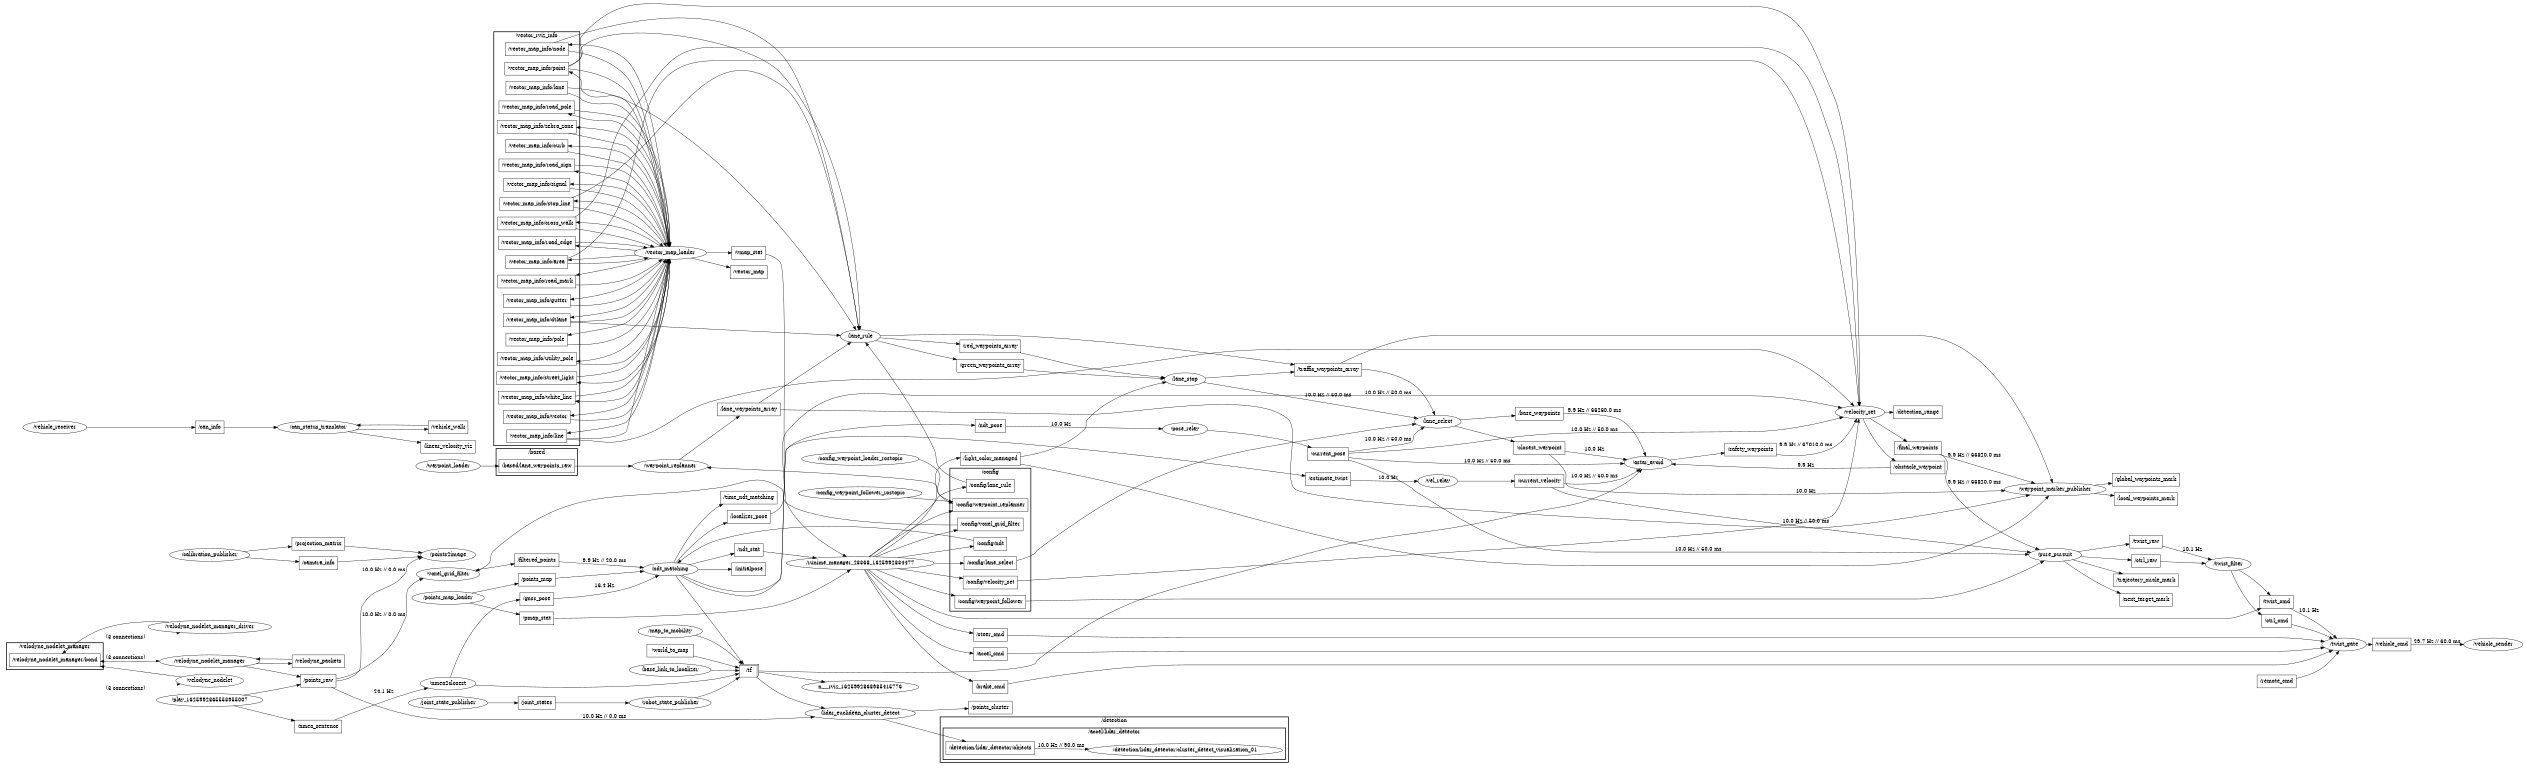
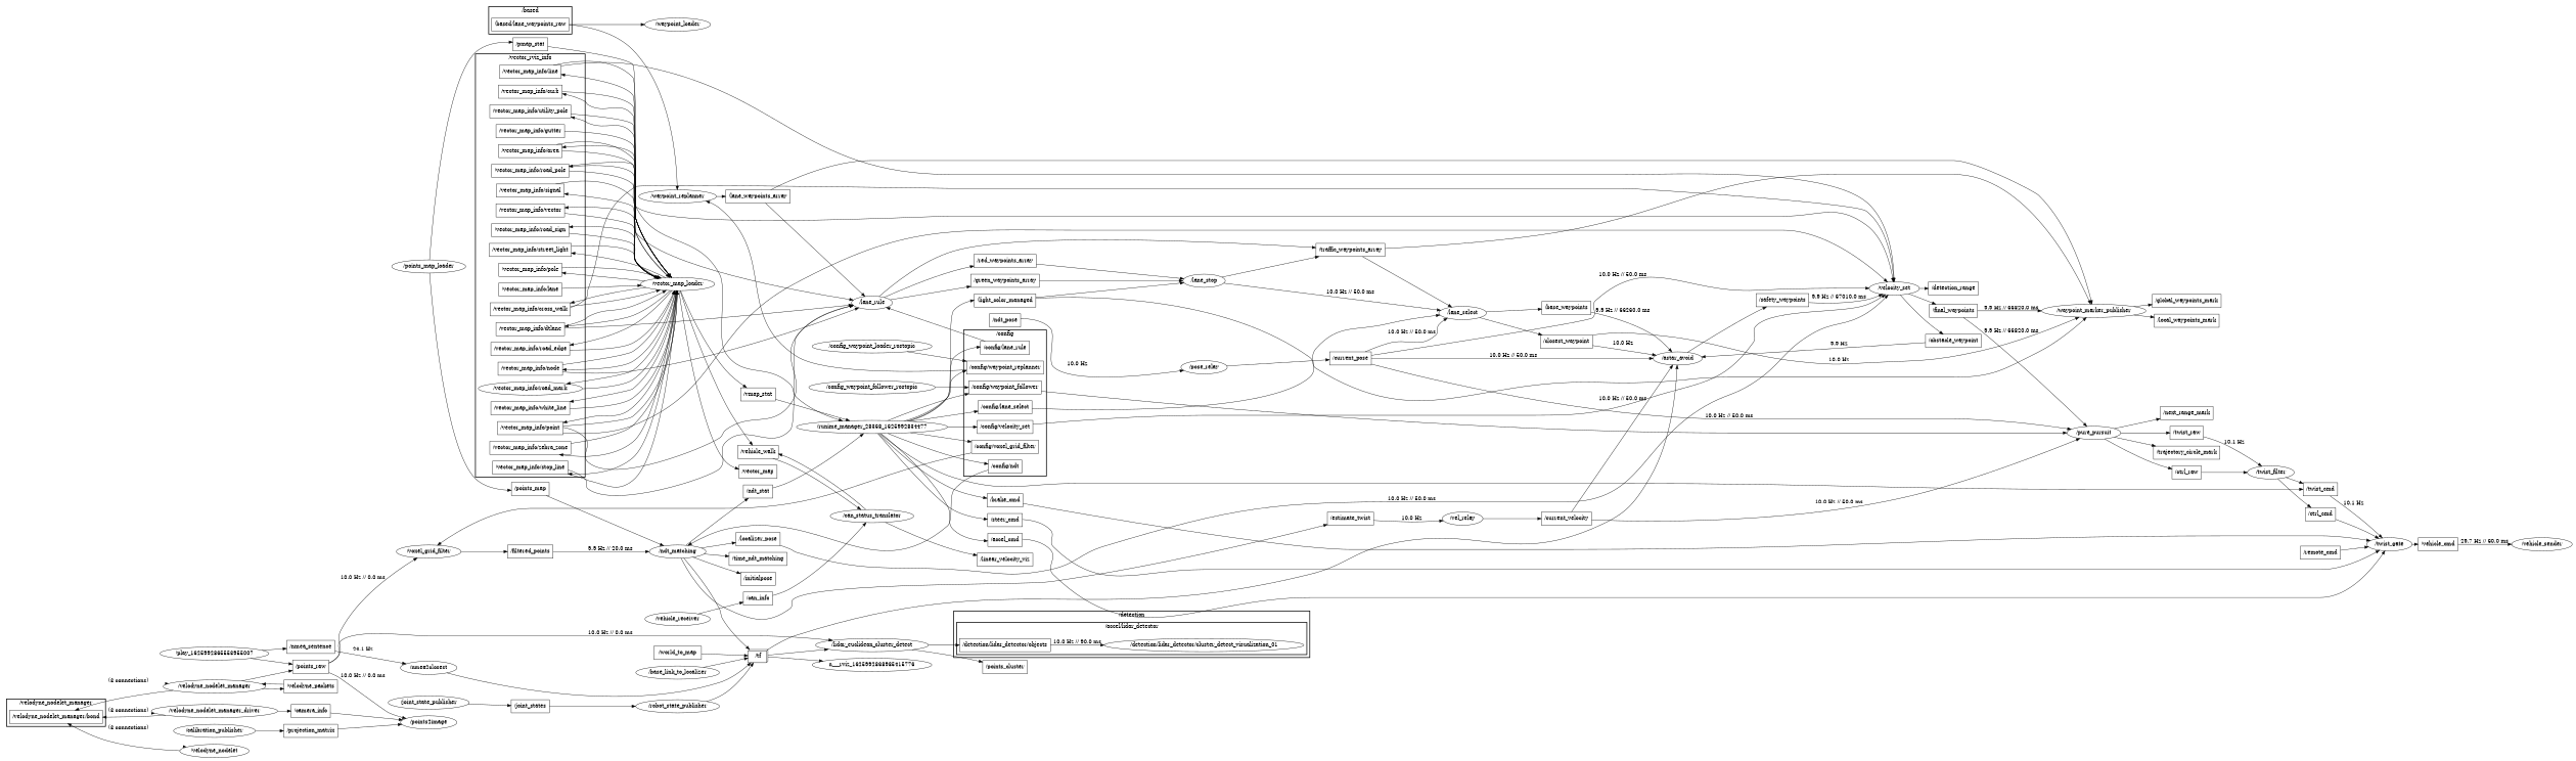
  digraph {
    compound=True
    rank=same
    rankdir=LR
    ranksep=0.2
    node [shape=box]
    edge [penwidth=1]
    n1 [height=0.5 label="/config/lane_select" width=1.6528]
    n2 [height=0.5 label="/config/lane_rule" width=1.5139]
    n3 [height=0.5 label="/config/waypoint_follower" width=2.2361]
    n4 [height=0.5 label="/config/voxel_grid_filter" width=2.0833]
    n5 [height=0.5 label="/config/ndt" width=1.0556]
    n6 [height=0.5 label="/config/velocity_set" width=1.7222]
    n7 [height=0.5 label="/config/waypoint_replanner" width=2.3194]
    n8 [height=0.5 label="/vector_map_info/zebra_zone" width=2.4861]
    n9 [height=0.5 label="/vector_map_info/dtlane" width=2.0833]
    n10 [height=0.5 label="/vector_map_info/curb" width=1.9583]
    n11 [height=0.5 label="/vector_map_info/road_sign" width=2.3611]
    n12 [height=0.5 label="/vector_map_info/signal" width=2.0694]
    n13 [height=0.5 label="/vector_map_info/lane" width=1.9444]
    n14 [height=0.5 label="/vector_map_info/road_edge" width=2.4028]
    n15 [height=0.5 label="/vector_map_info/utility_pole" width=2.4861]
    n16 [height=0.5 label="/vector_map_info/line" width=1.9028]
    n17 [height=0.5 label="/vector_map_info/node" width=1.9861]
-   n18 [height=0.5 label="/vector_map_info/road_mark" width=2.4444]
+   n18 [height=0.5 label="/vector_map_info/road_mark" shape=ellipse width=2.4444]
    n19 [height=0.5 label="/vector_map_info/gutter" width=2.0694]
    n20 [height=0.5 label="/vector_map_info/stop_line" width=2.3194]
    n21 [height=0.5 label="/vector_map_info/pole" width=1.9444]
    n22 [height=0.5 label="/vector_map_info/street_light" width=2.4722]
    n23 [height=0.5 label="/vector_map_info/cross_walk" width=2.4722]
    n24 [height=0.5 label="/vector_map_info/white_line" width=2.4167]
    n25 [height=0.5 label="/vector_map_info/vector" width=2.0972]
    n26 [height=0.5 label="/vector_map_info/point" width=2.0139]
    n27 [height=0.5 label="/vector_map_info/road_pole" width=2.375]
    n28 [height=0.5 label="/vector_map_info/area" width=1.9444]
    n29 [height=0.5 label="/based/lane_waypoints_raw" width=2.3194]
    n30 [height=0.5 label="/detection/lidar_detector/objects" width=2.6528]
    n31 [height=0.5 label="/detection/lidar_detector/cluster_detect_visualization_01" shape=ellipse width=5.8314]
    n32 [height=0.5 label="/velodyne_nodelet_manager/bond" width=2.7917]
    n33 [height=0.5 label="/lane_select" shape=ellipse width=1.4443]
    n34 [height=0.5 label="/lane_rule" shape=ellipse width=1.2818]
    n35 [height=0.5 label="/pure_pursuit" shape=ellipse width=1.6068]
    n36 [height=0.5 label="/voxel_grid_filter" shape=ellipse width=2.022]
    n37 [height=0.5 label="/ndt_matching" shape=ellipse width=1.7151]
    n38 [height=0.5 label="/velocity_set" shape=ellipse width=1.5526]
    n39 [height=0.5 label="/waypoint_replanner" shape=ellipse width=2.3109]
    n40 [height=0.5 label="/vector_map_loader" shape=ellipse width=2.2567]
    n41 [height=0.5 label="/velodyne_nodelet_manager_driver" shape=ellipse width=3.7733]
    n42 [height=0.5 label="/velodyne_nodelet" shape=ellipse width=2.0943]
    n43 [height=0.5 label="/velodyne_nodelet_manager" shape=ellipse width=3.0692]
    n44 [height=0.5 label="/twist_filter" shape=ellipse width=1.4443]
    n45 [height=0.5 label="/twist_cmd" width=1.0694]
    n46 [height=0.5 label="/ctrl_cmd" width=0.95833]
    n47 [height=0.5 label="/twist_gate" shape=ellipse width=1.3721]
    n48 [height=0.5 label="/vehicle_cmd" width=1.25]
    n49 [height=0.5 label="/closest_waypoint" width=1.5833]
    n50 [height=0.5 label="/base_waypoints" width=1.4861]
    n51 [height=0.5 label="/red_waypoints_array" width=1.8611]
    n52 [height=0.5 label="/green_waypoints_array" width=2.0417]
    n53 [height=0.5 label="/traffic_waypoints_array" width=2.0833]
-   n54 [height=0.5 label="/next_target_mark" width=1.6111]
+   n54 [height=0.5 label="/next_range_mark" width=1.6111]
    n55 [height=0.5 label="/ctrl_raw" width=0.90278]
    n56 [height=0.5 label="/twist_raw" width=1.0278]
    n57 [height=0.5 label="/trajectory_circle_mark" width=2]
    n58 [height=0.5 label="/filtered_points" width=1.375]
    n59 [height=0.5 label="/time_ndt_matching" width=1.7639]
    n60 [height=0.5 label="/ndt_pose" width=0.95833]
    n61 [height=0.5 label="/localizer_pose" width=1.3611]
    n62 [height=0.5 label="/ndt_stat" width=0.875]
    n63 [height=0.5 label="/estimate_twist" width=1.375]
    n64 [height=0.5 label="/tf" shape=box3d width=0.75]
    n65 [height=0.5 label="/initialpose" width=1.0694]
    n66 [height=0.5 label="/obstacle_waypoint" width=1.6944]
    n67 [height=0.5 label="/detection_range" width=1.4861]
    n68 [height=0.5 label="/final_waypoints" width=1.4861]
    n69 [height=0.5 label="/lane_waypoints_array" width=1.9444]
    n70 [height=0.5 label="/vmap_stat" width=1.0694]
    n71 [height=0.5 label="/vector_map" width=1.1806]
    n72 [height=0.5 label="/velodyne_packets" width=1.625]
    n73 [height=0.5 label="/points_raw" width=1.1111]
    n74 [height=0.5 label="/vehicle_sender" shape=ellipse width=1.8234]
    n75 [height=0.5 label="/astar_avoid" shape=ellipse width=1.4985]
    n76 [height=0.5 label="/waypoint_marker_publisher" shape=ellipse width=3.1233]
    n77 [height=0.5 label="/lane_stop" shape=ellipse width=1.2999]
    n78 [height=0.5 label="/pose_relay" shape=ellipse width=1.4263]
    n79 [height=0.5 label="/runime_manager_28368_1625992834477" shape=ellipse width=4.4774]
    n80 [height=0.5 label="/vel_relay" shape=ellipse width=1.2818]
    n81 [height=0.5 label="/lidar_euclidean_cluster_detect" shape=ellipse width=3.34]
    n___rviz_1625992868985415776 [height=0.5 width=3.6108 shape=""]
    n83 [height=0.5 label="/points2image" shape=ellipse width=1.6971]
    n84 [height=0.5 label="/safety_waypoints" width=1.5972]
    n85 [height=0.5 label="/global_waypoints_mark" width=2.1111]
    n86 [height=0.5 label="/local_waypoints_mark" width=2]
    n87 [height=0.5 label="/brake_cmd" width=1.125]
-   n88 [height=0.5 label="/gnss_pose" width=1.0556]
    n89 [height=0.5 label="/linear_velocity_viz" width=1.7361]
    n90 [height=0.5 label="/light_color_managed" width=1.8889]
    n91 [height=0.5 label="/remote_cmd" width=1.2361]
    n92 [height=0.5 label="/steer_cmd" width=1.0694]
    n93 [height=0.5 label="/current_velocity" width=1.5139]
    n94 [height=0.5 label="/camera_info" width=1.2361]
    n95 [height=0.5 label="/accel_cmd" width=1.0972]
    n96 [height=0.5 label="/points_cluster" width=1.3333]
    n97 [height=0.5 label="/joint_states" width=1.1389]
    n98 [height=0.5 label="/robot_state_publisher" shape=ellipse width=2.4734]
    n99 [height=0.5 label="/projection_matrix" width=1.6389]
    n100 [height=0.5 label="/pmap_stat" width=1.0694]
    n101 [height=0.5 label="/current_pose" width=1.25]
    n102 [height=0.5 label="/vehicle_walk" width=1.3472]
    n103 [height=0.5 label="/can_status_translator" shape=ellipse width=2.4192]
    n104 [height=0.5 label="/points_map" width=1.1667]
    n105 [height=0.5 label="/can_info" width=0.94444]
    n106 [height=0.5 label="/nmea_sentence" width=1.4444]
    n107 [height=0.5 label="/nmea2closest" shape=ellipse width=1.6249]
-   n108 [height=0.5 label="/map_to_mobility" shape=ellipse width=2.0762]
    n109 [height=0.5 label="/world_to_map" width=1.8054]
    n110 [height=0.5 label="/base_link_to_localizer" shape=ellipse width=2.5817]
    n111 [height=0.5 label="/calibration_publisher" shape=ellipse width=2.4373]
    n112 [height=0.5 label="/waypoint_loader" shape=ellipse width=2.004]
    n113 [height=0.5 label="/config_waypoint_loader_rostopic" shape=ellipse width=3.665]
    n114 [height=0.5 label="/play_1625992865553955007" shape=ellipse width=3.2317]
    n115 [height=0.5 label="/joint_state_publisher" shape=ellipse width=2.4192]
    n116 [height=0.5 label="/vehicle_receiver" shape=ellipse width=1.9859]
    n117 [height=0.5 label="/config_waypoint_follower_rostopic" shape=ellipse width=3.8816]
    n118 [height=0.5 label="/points_map_loader" shape=ellipse width=2.2567]
    subgraph cluster_1 {
      label="/config"
      style=bold
      n1
      n2
      n3
      n4
      n5
      n6
      n7
    }
    subgraph cluster_2 {
      label="/vector_rviz_info"
      style=bold
      n8
      n9
      n10
      n11
      n12
      n13
      n14
      n15
      n16
      n17
      n18
      n19
      n20
      n21
      n22
      n23
      n24
      n25
      n26
      n27
      n28
    }
    subgraph cluster_3 {
      label="/based"
      style=bold
      n29
    }
    subgraph cluster_4 {
      label="/detection"
      style=bold
      subgraph cluster_5 {
        label="/accel/lidar_detector"
        style=bold
        n30
        n31
      }
    }
    subgraph cluster_6 {
      label="/velodyne_nodelet_manager"
      style=bold
      n32
    }
    n1 -> n33
    n2 -> n34
    n3 -> n35
    n4 -> n36
    n5 -> n37
    n6 -> n38
    n7 -> n39
    n8 -> n40
    n9 -> n34
    n9 -> n40
    n10 -> n40
    n11 -> n40
    n12 -> n40
-   n13 -> n34
+   n27 -> n34
    n13 -> n40
    n14 -> n40
    n15 -> n40
    n16 -> n38
    n16 -> n40
    n17 -> n34
    n17 -> n40
    n18 -> n40
    n19 -> n40
    n20 -> n34
    n20 -> n40
    n21 -> n40
    n22 -> n40
    n23 -> n38
    n23 -> n40
    n24 -> n40
    n25 -> n40
    n26 -> n34
    n26 -> n38
    n26 -> n40
    n27 -> n40
    n28 -> n38
    n28 -> n40
    n29 -> n39
    n30 -> n31 [colorB=0 colorG=255 colorR=0 label="\n10.0 Hz // 90.0 ms"]
    n32 -> n41 [colorB=0 colorG=255 colorR=0 label="\n(3 connections)" penwidth=0]
    n32 -> n42 [colorB=0 colorG=255 colorR=0 label="\n(3 connections)" penwidth=0]
    n32 -> n43 [colorB=0 colorG=255 colorR=0 label="\n(3 connections)" penwidth=0]
    n33 -> n49
    n33 -> n50
    n34 -> n51
    n34 -> n52
    n34 -> n53
    n35 -> n54
    n35 -> n55
    n35 -> n56
    n35 -> n57
    n36 -> n58
    n37 -> n59
-   n37 -> n60
    n37 -> n61
    n37 -> n62
    n37 -> n63
    n37 -> n64
    n37 -> n65
    n38 -> n66
    n38 -> n67
    n38 -> n68
    n39 -> n69
    n40 -> n8
    n40 -> n9
    n40 -> n10
    n40 -> n11
    n40 -> n12
    n40 -> n14
    n40 -> n15
    n40 -> n16
    n40 -> n17
    n40 -> n18
-   n40 -> n19
+   n40 -> n102
    n40 -> n20
    n40 -> n21
    n40 -> n22
    n40 -> n23
    n40 -> n24
    n40 -> n25
    n40 -> n26
    n40 -> n27
    n40 -> n28
    n40 -> n70
    n40 -> n71
    n41 -> n32
    n42 -> n32
    n43 -> n32
    n43 -> n72
    n43 -> n73
    n44 -> n45
    n44 -> n46
    n45 -> n47 [colorB=0 colorG=0 colorR=0 label="\n10.1 Hz"]
    n46 -> n47
    n47 -> n48
    n48 -> n74 [colorB=0 colorG=255 colorR=0 label="\n29.7 Hz // 60.0 ms"]
    n49 -> n75 [colorB=0 colorG=0 colorR=0 label="\n10.0 Hz"]
    n49 -> n76 [colorB=0 colorG=0 colorR=0 label="\n10.0 Hz"]
    n50 -> n75 [colorB=0 colorG=6 colorR=255 label="\n9.9 Hz // 66260.0 ms"]
    n51 -> n77
    n52 -> n77
    n53 -> n33
    n53 -> n76
    n55 -> n44
    n56 -> n44 [colorB=0 colorG=0 colorR=0 label="\n10.1 Hz"]
    n58 -> n37 [colorB=0 colorG=255 colorR=0 label="\n9.9 Hz // 20.0 ms"]
    n60 -> n78 [colorB=0 colorG=0 colorR=0 label="\n10.0 Hz"]
    n61 -> n38 [colorB=0 colorG=255 colorR=0 label="\n10.0 Hz // 50.0 ms"]
    n62 -> n79
    n63 -> n80 [colorB=0 colorG=0 colorR=0 label="\n10.0 Hz"]
    n64 -> n75
    n64 -> n81
    n64 -> n___rviz_1625992868985415776
    n66 -> n75 [colorB=0 colorG=0 colorR=0 label="\n9.9 Hz"]
    n68 -> n35 [colorB=0 colorG=2 colorR=255 label="\n9.9 Hz // 66820.0 ms"]
    n68 -> n76 [colorB=0 colorG=2 colorR=255 label="\n9.9 Hz // 66820.0 ms"]
    n69 -> n34
    n69 -> n76
    n70 -> n79
    n72 -> n43
    n73 -> n36 [colorB=0 colorG=255 colorR=0 label="\n10.0 Hz // 0.0 ms"]
    n73 -> n81 [colorB=0 colorG=255 colorR=0 label="\n10.0 Hz // 0.0 ms"]
    n73 -> n83 [colorB=0 colorG=255 colorR=0 label="\n10.0 Hz // 0.0 ms"]
    n75 -> n84
    n76 -> n85
    n76 -> n86
    n77 -> n33 [colorB=0 colorG=255 colorR=0 label="\n10.0 Hz // 50.0 ms"]
    n77 -> n53
    n78 -> n101
    n79 -> n1
    n79 -> n2
    n79 -> n3
    n79 -> n4
    n79 -> n5
    n79 -> n6
    n79 -> n7
    n79 -> n45
    n79 -> n87
    n79 -> n90
    n79 -> n92
    n79 -> n95
    n80 -> n93
    n81 -> n30
    n81 -> n96
    n84 -> n38 [colorB=0 colorG=0 colorR=255 label="\n9.9 Hz // 67010.0 ms"]
    n87 -> n47
-   n88 -> n37 [colorB=0 colorG=255 colorR=0 label="\n16.4 Hz"]
    n90 -> n76
    n90 -> n77
    n91 -> n47
    n92 -> n47
    n93 -> n35 [colorB=0 colorG=255 colorR=0 label="\n10.0 Hz // 50.0 ms"]
    n93 -> n75 [colorB=0 colorG=255 colorR=0 label="\n10.0 Hz // 50.0 ms"]
    n94 -> n83
    n95 -> n47
    n97 -> n98
    n98 -> n64
    n99 -> n83
    n100 -> n79
    n101 -> n33 [colorB=0 colorG=255 colorR=0 label="\n10.0 Hz // 50.0 ms"]
    n101 -> n35 [colorB=0 colorG=255 colorR=0 label="\n10.0 Hz // 50.0 ms"]
    n101 -> n38 [colorB=0 colorG=255 colorR=0 label="\n10.0 Hz // 50.0 ms"]
    n101 -> n75 [colorB=0 colorG=255 colorR=0 label="\n10.0 Hz // 50.0 ms"]
    n102 -> n103
    n103 -> n89
    n103 -> n102
    n104 -> n37
    n105 -> n103
    n106 -> n107 [colorB=0 colorG=255 colorR=0 label="\n24.1 Hz"]
    n107 -> n64
-   n107 -> n88
-   n108 -> n64
    n109 -> n64
    n110 -> n64
-   n111 -> n94
+   n41 -> n94
    n111 -> n99
-   n112 -> n29
+   n29 -> n112
    n113 -> n7
    n114 -> n73
    n114 -> n106
    n115 -> n97
    n116 -> n105
-   n117 -> n7
+   n117 -> n3
    n118 -> n100
    n118 -> n104
  }
